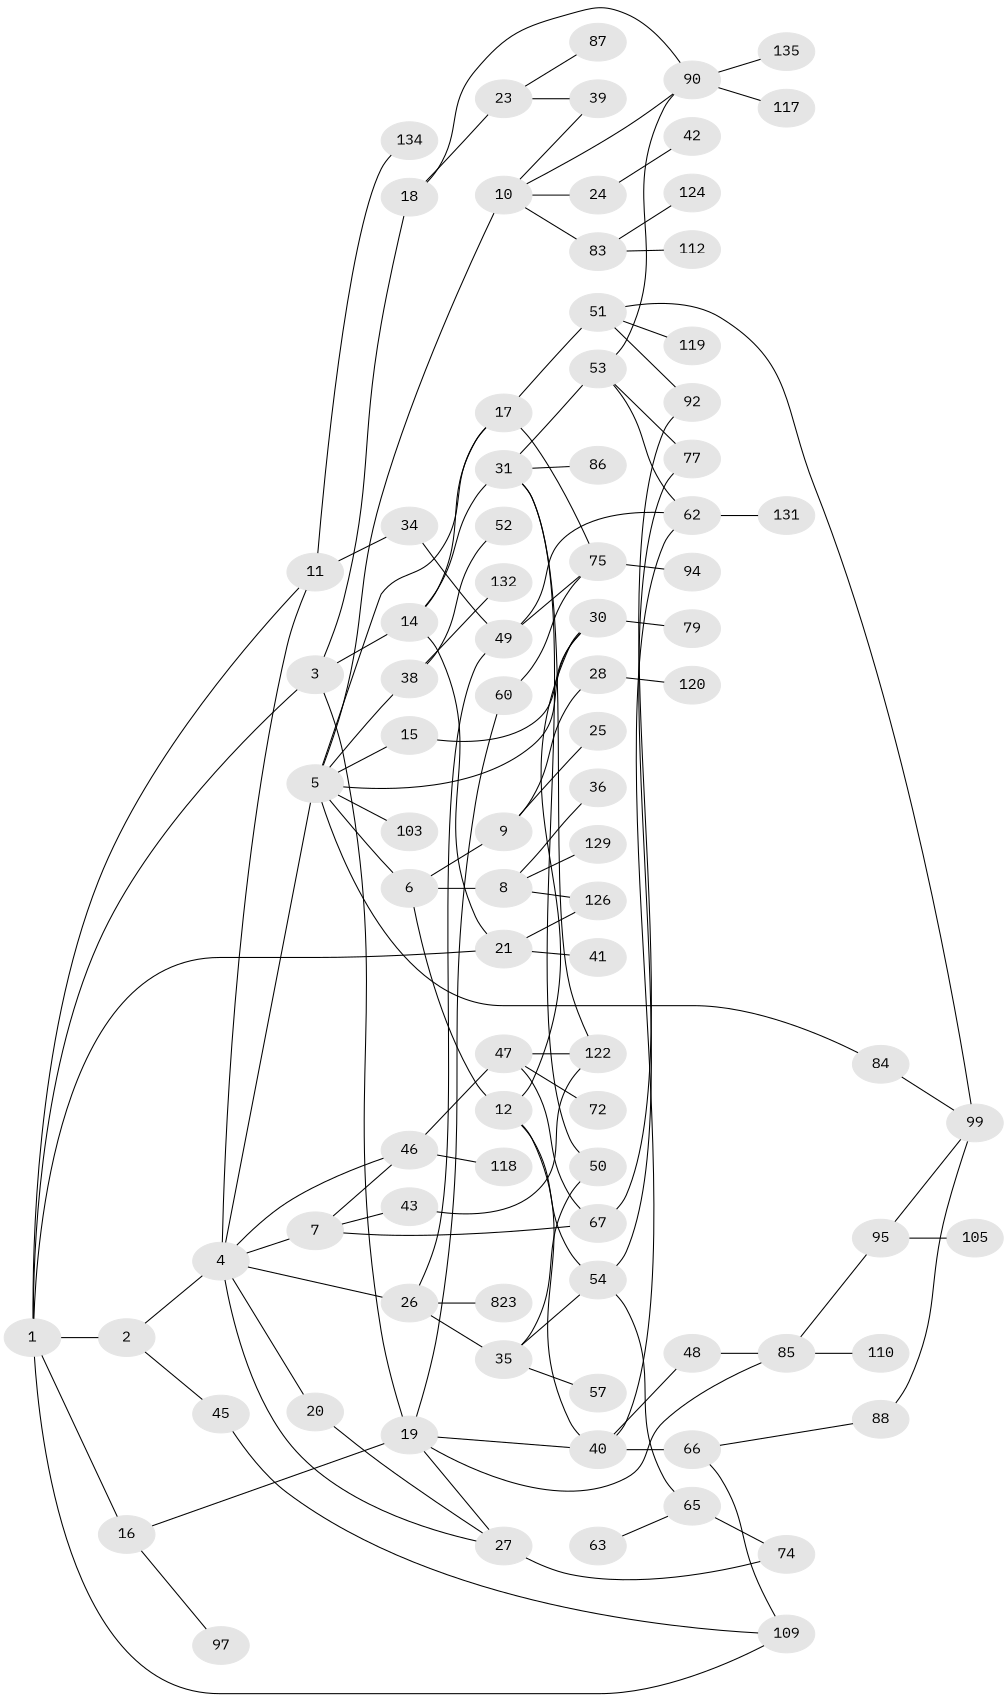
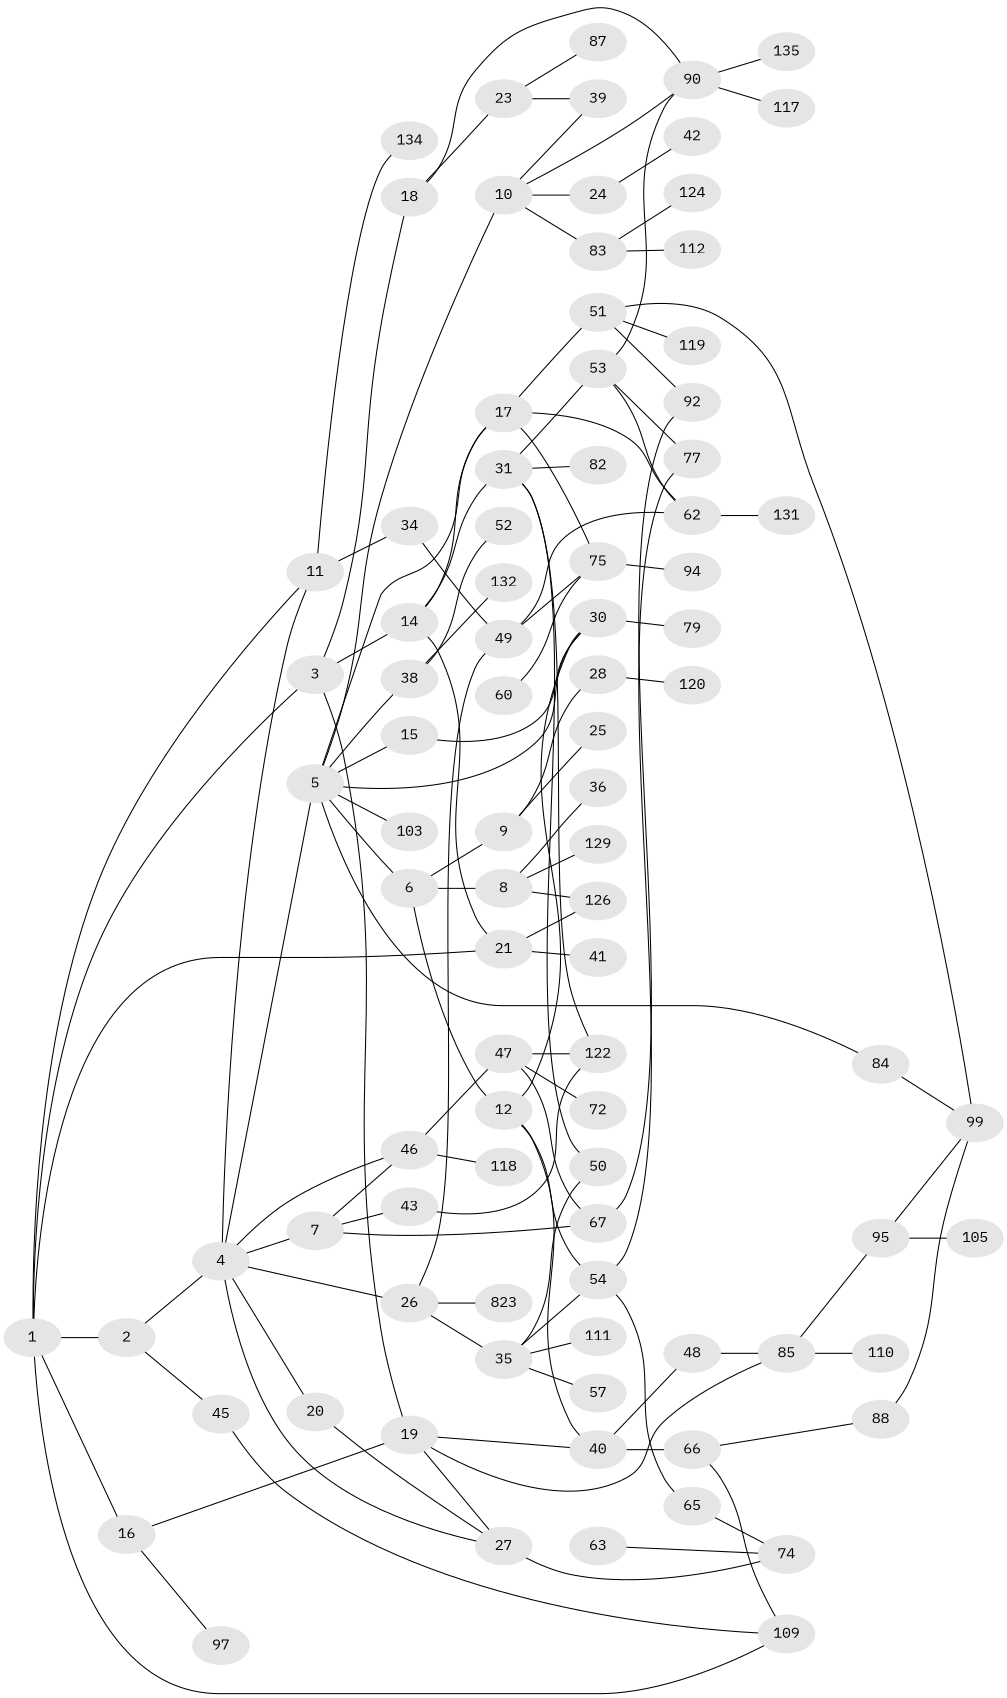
  graph {
    fontname="IBM Plex Mono"
    rankdir=LR
    node [color=gray90 fontname="IBM Plex Mono" style=filled]
    edge [fontname="IBM Plex Mono"]
    1 [super="+71"]
    2
    3 [super="+80"]
    11 [super="+22"]
    16 [super="+64"]
    21 [super="+37"]
    109 [super="+138"]
    4 [super="+73"]
    45
    18
    19 [super="+58"]
    14 [super="+29"]
    34
    134
    97
    126
    41
    5 [super="+13"]
    7 [super="+89"]
    20
    26 [super="+44"]
    27 [super="+70"]
    46 [super="+55"]
    90 [super="+101"]
    23 [super="+115"]
    40 [super="+127"]
    60
    85 [super="+106"]
    6 [super="+113"]
    10 [super="+96"]
    15
    17 [super="+130"]
    30 [super="+61"]
    38 [super="+59"]
    84 [super="+125"]
    103
    43
    67 [super="+91"]
    35 [super="+86"]
    49 [super="+56"]
    n41 [label=823]
    74
    47 [super="+107"]
    118 [super="+121"]
    8 [super="+68"]
    9
    12 [super="+98"]
    24 [super="+33"]
    39
    83
    31 [super="+108"]
    51 [super="+81"]
    75 [super="+114"]
    79
    132
    52
    99 [super="+104"]
    36 [super="+128"]
    129
    25
    28
    54 [super="+69"]
    122 [super="+137"]
    92
    120 [super="+133"]
    42 [super="+116"]
    112
    124
    117
    135
    48 [super="+76"]
    62 [super="+100"]
    66
    77 [super="+78"]
    65
    50
    53 [super="+136"]
-   82 [super="+93" label=86]
+   82 [super="+93"]
    119
    94
    87
    95 [super="+102"]
    110
    57
+   111
    63
    131
    88
    72
    105
    1 -- 2
    1 -- 3
    1 -- 11
    1 -- 16 [weight=2]
    1 -- 21
    1 -- 109
    2 -- 4
    2 -- 45
    3 -- 18
    3 -- 19
    3 -- 14
    11 -- 34
    11 -- 134
    16 -- 19
    16 -- 97
    21 -- 126
    21 -- 41
    4 -- 11
    4 -- 5
    4 -- 7
    4 -- 20
    4 -- 26
    4 -- 27
    4 -- 46
    45 -- 109
    18 -- 90
    18 -- 23
    19 -- 27
    19 -- 40
-   19 -- 60
    19 -- 85
    14 -- 21
    14 -- 17
    14 -- 31
    34 -- 49
    5 -- 6
    5 -- 10
    5 -- 15
    5 -- 17
    5 -- 30
    5 -- 38
    5 -- 84
    5 -- 103
    7 -- 46
    7 -- 43
    7 -- 67
    20 -- 27
    26 -- 35
    26 -- 49
    26 -- n41
    27 -- 74
    46 -- 47
    46 -- 118
    90 -- 117
    90 -- 135
    23 -- 39
    23 -- 87
    40 -- 48
-   40 -- 62
+   17 -- 62
    40 -- 66
    60 -- 75
    85 -- 95
    85 -- 110
    6 -- 8
    6 -- 9
    6 -- 12
    10 -- 90
    10 -- 24
    10 -- 39
    10 -- 83
    15 -- 30
    17 -- 51
    17 -- 75
    30 -- 79
    38 -- 132
    38 -- 52
    84 -- 99
    43 -- 122
    67 -- 92
    35 -- 54
    35 -- 50
    35 -- 57
+   35 -- 111
    49 -- 75
    49 -- 62
    47 -- 67
    47 -- 122
    47 -- 72
    8 -- 126
    8 -- 36
    8 -- 129
    9 -- 25
    9 -- 28
    12 -- 40
    12 -- 30
    12 -- 54
    24 -- 42
    83 -- 112
    83 -- 124
    31 -- 122
    31 -- 50
    31 -- 53
    31 -- 82
    51 -- 99
    51 -- 92
    51 -- 119
    75 -- 94
    28 -- 120
    54 -- 77
    54 -- 65
    48 -- 85
    62 -- 131
    66 -- 109
    66 -- 88
    65 -- 74
    53 -- 90
    53 -- 62
    53 -- 77
    95 -- 99
    95 -- 105
-   63 -- 65
+   63 -- 74
    88 -- 99
  }
